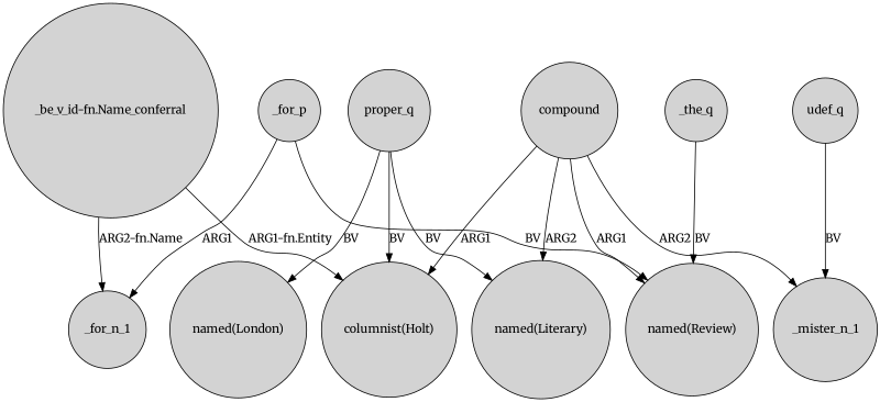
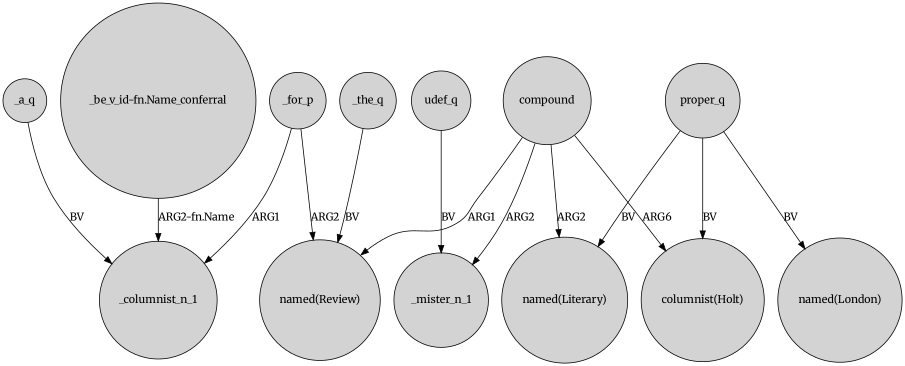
  digraph {
    fontname=Merriweather
    node [fontname=Merriweather shape=circle style=filled]
    edge [fontname=Merriweather]
    _for_p
-   _columnist_n_1 [label=_for_n_1]
+   _columnist_n_1
    "named(Review)"
    proper_q
    "named(London)"
    n6 [label="columnist(Holt)"]
    "named(Literary)"
    "_be_v_id-fn.Name_conferral"
    compound
    _mister_n_1
    udef_q
+   _a_q
    _the_q
    _for_p -> _columnist_n_1 [label=ARG1]
-   _for_p -> "named(Review)" [label=BV]
+   _for_p -> "named(Review)" [label=ARG2]
    proper_q -> "named(London)" [label=BV]
    proper_q -> n6 [label=BV]
    proper_q -> "named(Literary)" [label=BV]
    "_be_v_id-fn.Name_conferral" -> _columnist_n_1 [label="ARG2-fn.Name"]
-   "_be_v_id-fn.Name_conferral" -> n6 [label="ARG1-fn.Entity"]
    compound -> "named(Review)" [label=ARG1]
-   compound -> n6 [label=ARG1]
+   compound -> n6 [label=ARG6]
    compound -> "named(Literary)" [label=ARG2]
    compound -> _mister_n_1 [label=ARG2]
    udef_q -> _mister_n_1 [label=BV]
+   _a_q -> _columnist_n_1 [label=BV]
    _the_q -> "named(Review)" [label=BV]
  }
